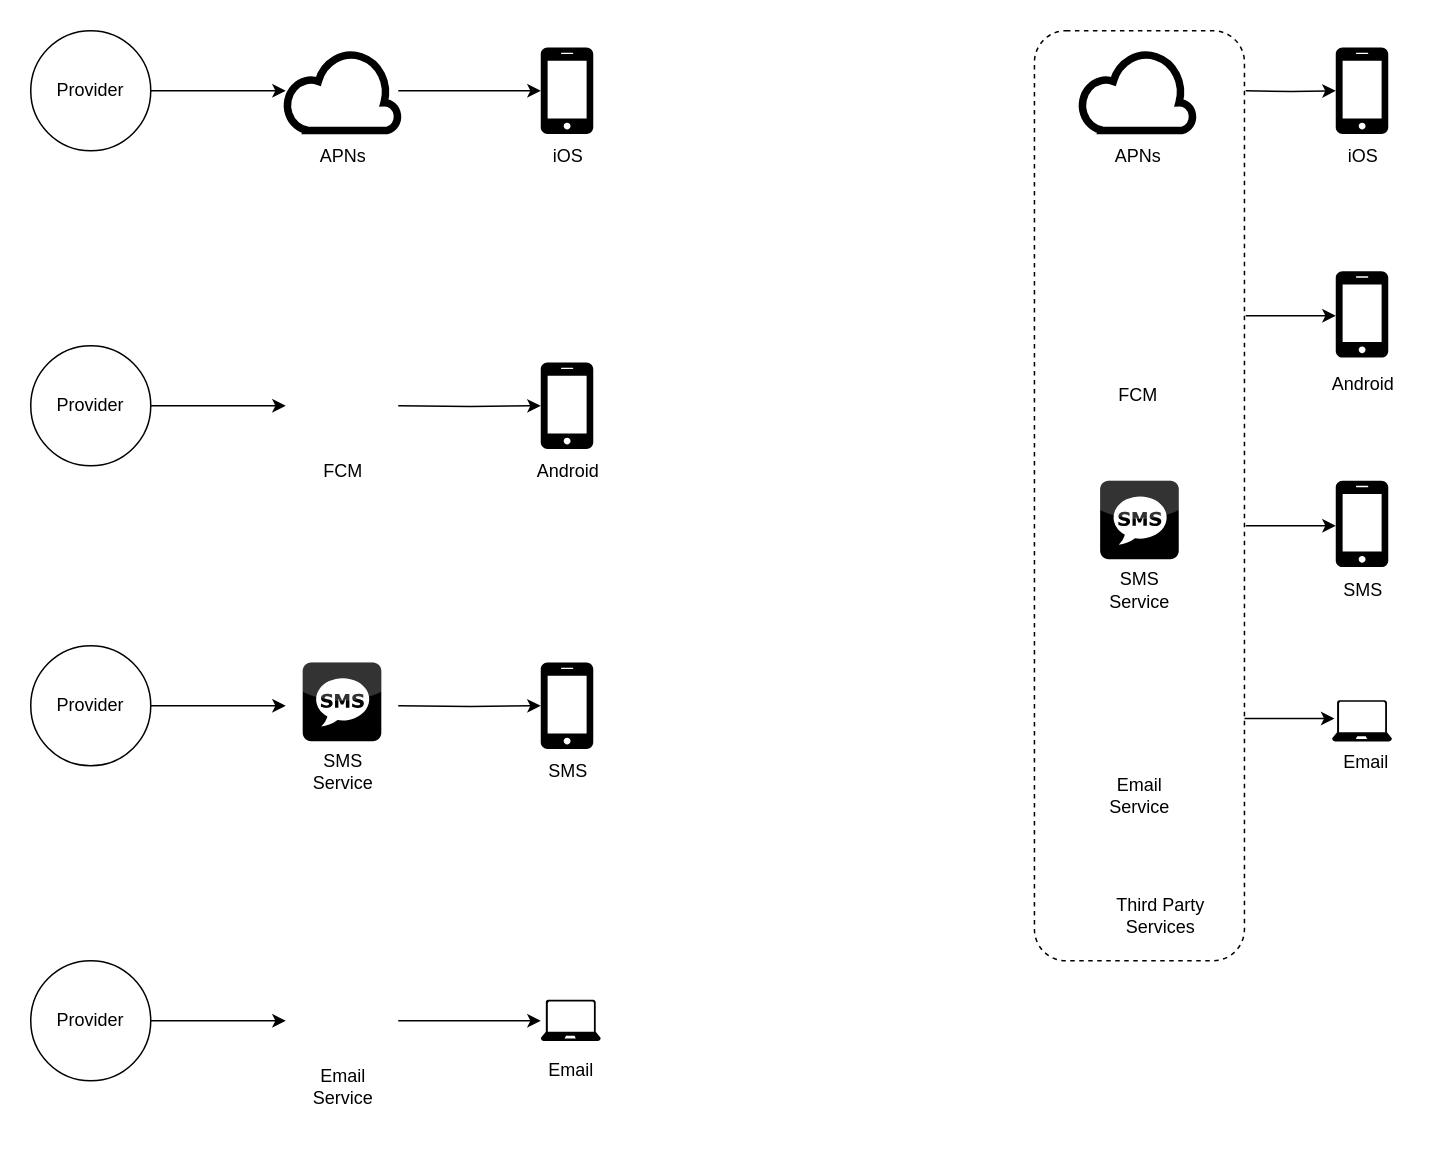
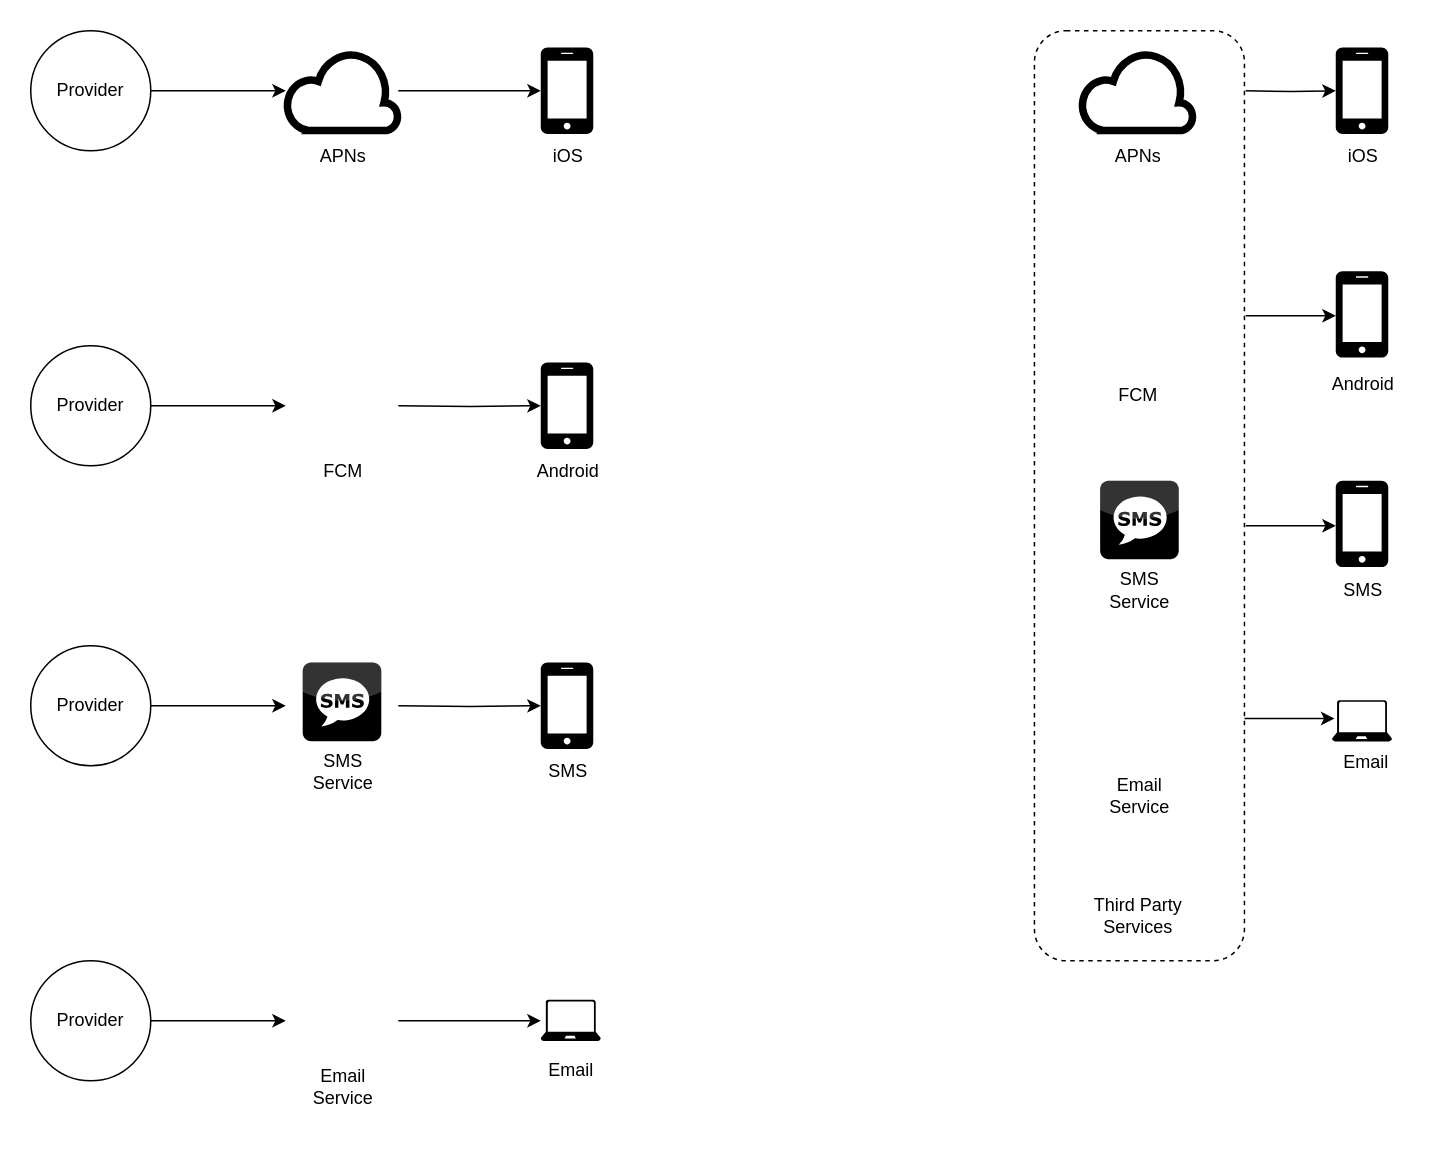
  <mxCell id="0" />
  <mxCell id="1" parent="0" />
  <mxCell id="2" value="" style="rounded=1;whiteSpace=wrap;html=1;dashed=1;" vertex="1" parent="1"><mxGeometry x="689.13" y="20" width="140" height="620" as="geometry" /></mxCell>
  <mxCell id="3" value="" style="edgeStyle=orthogonalEdgeStyle;rounded=0;orthogonalLoop=1;jettySize=auto;html=1;" edge="1" parent="1" source="4" target="6"><mxGeometry relative="1" as="geometry" /></mxCell>
  <mxCell id="4" value="Provider" style="ellipse;whiteSpace=wrap;html=1;aspect=fixed;" vertex="1" parent="1"><mxGeometry x="20" y="20" width="80" height="80" as="geometry" /></mxCell>
  <mxCell id="5" value="" style="edgeStyle=orthogonalEdgeStyle;rounded=0;orthogonalLoop=1;jettySize=auto;html=1;" edge="1" parent="1" source="6" target="7"><mxGeometry relative="1" as="geometry" /></mxCell>
  <mxCell id="6" value="" style="verticalLabelPosition=bottom;html=1;verticalAlign=top;align=center;strokeColor=default;fillColor=default;shape=mxgraph.azure.cloud;fillStyle=solid;strokeWidth=5;" vertex="1" parent="1"><mxGeometry x="190" y="33.43" width="75" height="53.13" as="geometry" /></mxCell>
  <mxCell id="7" value="" style="sketch=0;pointerEvents=1;shadow=0;dashed=0;html=1;strokeColor=none;fillColor=#000000;labelPosition=center;verticalLabelPosition=bottom;verticalAlign=top;outlineConnect=0;align=center;shape=mxgraph.office.devices.cell_phone_iphone_standalone;" vertex="1" parent="1"><mxGeometry x="360" y="31.21" width="35" height="57.57" as="geometry" /></mxCell>
  <mxCell id="8" value="APNs" style="text;html=1;align=center;verticalAlign=middle;resizable=0;points=[];autosize=1;strokeColor=none;fillColor=none;" vertex="1" parent="1"><mxGeometry x="202.5" y="88.78" width="50" height="30" as="geometry" /></mxCell>
  <mxCell id="9" value="iOS" style="text;html=1;align=center;verticalAlign=middle;resizable=0;points=[];autosize=1;strokeColor=none;fillColor=none;" vertex="1" parent="1"><mxGeometry x="357.5" y="88.78" width="40" height="30" as="geometry" /></mxCell>
  <mxCell id="10" value="" style="edgeStyle=orthogonalEdgeStyle;rounded=0;orthogonalLoop=1;jettySize=auto;html=1;" edge="1" parent="1" source="11"><mxGeometry relative="1" as="geometry"><mxPoint x="190" y="270" as="targetPoint" /></mxGeometry></mxCell>
  <mxCell id="11" value="Provider" style="ellipse;whiteSpace=wrap;html=1;aspect=fixed;" vertex="1" parent="1"><mxGeometry x="20" y="230" width="80" height="80" as="geometry" /></mxCell>
  <mxCell id="12" value="" style="edgeStyle=orthogonalEdgeStyle;rounded=0;orthogonalLoop=1;jettySize=auto;html=1;" edge="1" parent="1" target="13"><mxGeometry relative="1" as="geometry"><mxPoint x="265" y="270" as="sourcePoint" /></mxGeometry></mxCell>
  <mxCell id="13" value="" style="sketch=0;pointerEvents=1;shadow=0;dashed=0;html=1;strokeColor=none;fillColor=#000000;labelPosition=center;verticalLabelPosition=bottom;verticalAlign=top;outlineConnect=0;align=center;shape=mxgraph.office.devices.cell_phone_iphone_standalone;" vertex="1" parent="1"><mxGeometry x="360" y="241.21" width="35" height="57.57" as="geometry" /></mxCell>
  <mxCell id="14" value="FCM" style="text;html=1;align=center;verticalAlign=middle;resizable=0;points=[];autosize=1;strokeColor=none;fillColor=none;" vertex="1" parent="1"><mxGeometry x="202.5" y="298.78" width="50" height="30" as="geometry" /></mxCell>
  <mxCell id="15" value="Android" style="text;html=1;align=center;verticalAlign=middle;resizable=0;points=[];autosize=1;strokeColor=none;fillColor=none;" vertex="1" parent="1"><mxGeometry x="347.5" y="298.78" width="60" height="30" as="geometry" /></mxCell>
  <mxCell id="16" value="" style="shape=image;html=1;verticalAlign=top;verticalLabelPosition=bottom;labelBackgroundColor=#ffffff;imageAspect=0;aspect=fixed;image=https://cdn1.iconfinder.com/data/icons/ionicons-fill-vol-2/512/logo-firebase-128.png" vertex="1" parent="1"><mxGeometry x="190" y="220.53" width="78.25" height="78.25" as="geometry" /></mxCell>
  <mxCell id="17" value="" style="edgeStyle=orthogonalEdgeStyle;rounded=0;orthogonalLoop=1;jettySize=auto;html=1;" edge="1" parent="1" source="18"><mxGeometry relative="1" as="geometry"><mxPoint x="190" y="470" as="targetPoint" /></mxGeometry></mxCell>
  <mxCell id="18" value="Provider" style="ellipse;whiteSpace=wrap;html=1;aspect=fixed;" vertex="1" parent="1"><mxGeometry x="20" y="430" width="80" height="80" as="geometry" /></mxCell>
  <mxCell id="19" value="" style="edgeStyle=orthogonalEdgeStyle;rounded=0;orthogonalLoop=1;jettySize=auto;html=1;" edge="1" parent="1" target="20"><mxGeometry relative="1" as="geometry"><mxPoint x="265" y="470" as="sourcePoint" /></mxGeometry></mxCell>
  <mxCell id="20" value="" style="sketch=0;pointerEvents=1;shadow=0;dashed=0;html=1;strokeColor=none;fillColor=#000000;labelPosition=center;verticalLabelPosition=bottom;verticalAlign=top;outlineConnect=0;align=center;shape=mxgraph.office.devices.cell_phone_iphone_standalone;" vertex="1" parent="1"><mxGeometry x="360" y="441.21" width="35" height="57.57" as="geometry" /></mxCell>
  <mxCell id="21" value="SMS&lt;div&gt;Service&lt;/div&gt;" style="text;html=1;align=center;verticalAlign=middle;resizable=0;points=[];autosize=1;strokeColor=none;fillColor=none;" vertex="1" parent="1"><mxGeometry x="197.5" y="493.78" width="60" height="40" as="geometry" /></mxCell>
  <mxCell id="22" value="SMS" style="text;html=1;align=center;verticalAlign=middle;resizable=0;points=[];autosize=1;strokeColor=none;fillColor=none;" vertex="1" parent="1"><mxGeometry x="352.5" y="498.78" width="50" height="30" as="geometry" /></mxCell>
  <mxCell id="23" value="" style="dashed=0;outlineConnect=0;html=1;align=center;labelPosition=center;verticalLabelPosition=bottom;verticalAlign=top;shape=mxgraph.webicons.sms;fillColor=#000000;gradientColor=#000000;" vertex="1" parent="1"><mxGeometry x="201.3" y="441.21" width="52.4" height="52.4" as="geometry" /></mxCell>
  <mxCell id="24" value="" style="edgeStyle=orthogonalEdgeStyle;rounded=0;orthogonalLoop=1;jettySize=auto;html=1;" edge="1" parent="1" source="25"><mxGeometry relative="1" as="geometry"><mxPoint x="190" y="680" as="targetPoint" /></mxGeometry></mxCell>
  <mxCell id="25" value="Provider" style="ellipse;whiteSpace=wrap;html=1;aspect=fixed;" vertex="1" parent="1"><mxGeometry x="20" y="640" width="80" height="80" as="geometry" /></mxCell>
  <mxCell id="26" value="" style="edgeStyle=orthogonalEdgeStyle;rounded=0;orthogonalLoop=1;jettySize=auto;html=1;" edge="1" parent="1"><mxGeometry relative="1" as="geometry"><mxPoint x="265" y="680" as="sourcePoint" /><mxPoint x="360" y="680" as="targetPoint" /></mxGeometry></mxCell>
  <mxCell id="27" value="Email&lt;div&gt;Service&lt;/div&gt;" style="text;html=1;align=center;verticalAlign=middle;resizable=0;points=[];autosize=1;strokeColor=none;fillColor=none;" vertex="1" parent="1"><mxGeometry x="197.5" y="703.78" width="60" height="40" as="geometry" /></mxCell>
  <mxCell id="28" value="Email" style="text;html=1;align=center;verticalAlign=middle;resizable=0;points=[];autosize=1;strokeColor=none;fillColor=none;" vertex="1" parent="1"><mxGeometry x="355" y="697.5" width="50" height="30" as="geometry" /></mxCell>
  <mxCell id="29" value="" style="shape=image;html=1;verticalAlign=top;verticalLabelPosition=bottom;labelBackgroundColor=#ffffff;imageAspect=0;aspect=fixed;image=https://cdn3.iconfinder.com/data/icons/essential-rounded/66/Rounded-36-128.png" vertex="1" parent="1"><mxGeometry x="198.5" y="650.78" width="58" height="58" as="geometry" /></mxCell>
  <mxCell id="30" value="" style="verticalLabelPosition=bottom;html=1;verticalAlign=top;align=center;strokeColor=none;fillColor=#000000;shape=mxgraph.azure.laptop;pointerEvents=1;" vertex="1" parent="1"><mxGeometry x="360" y="666.03" width="40" height="27.5" as="geometry" /></mxCell>
  <mxCell id="31" value="" style="edgeStyle=orthogonalEdgeStyle;rounded=0;orthogonalLoop=1;jettySize=auto;html=1;" edge="1" parent="1" target="33"><mxGeometry relative="1" as="geometry"><mxPoint x="830" y="60" as="sourcePoint" /></mxGeometry></mxCell>
  <mxCell id="32" value="" style="verticalLabelPosition=bottom;html=1;verticalAlign=top;align=center;strokeColor=default;fillColor=default;shape=mxgraph.azure.cloud;fillStyle=solid;strokeWidth=5;" vertex="1" parent="1"><mxGeometry x="720" y="33.43" width="75" height="53.13" as="geometry" /></mxCell>
  <mxCell id="33" value="" style="sketch=0;pointerEvents=1;shadow=0;dashed=0;html=1;strokeColor=none;fillColor=#000000;labelPosition=center;verticalLabelPosition=bottom;verticalAlign=top;outlineConnect=0;align=center;shape=mxgraph.office.devices.cell_phone_iphone_standalone;" vertex="1" parent="1"><mxGeometry x="890" y="31.21" width="35" height="57.57" as="geometry" /></mxCell>
  <mxCell id="34" value="APNs" style="text;html=1;align=center;verticalAlign=middle;resizable=0;points=[];autosize=1;strokeColor=none;fillColor=none;" vertex="1" parent="1"><mxGeometry x="732.5" y="88.78" width="50" height="30" as="geometry" /></mxCell>
  <mxCell id="35" value="iOS" style="text;html=1;align=center;verticalAlign=middle;resizable=0;points=[];autosize=1;strokeColor=none;fillColor=none;" vertex="1" parent="1"><mxGeometry x="887.5" y="88.78" width="40" height="30" as="geometry" /></mxCell>
  <mxCell id="36" value="" style="edgeStyle=orthogonalEdgeStyle;rounded=0;orthogonalLoop=1;jettySize=auto;html=1;" edge="1" parent="1" target="37"><mxGeometry relative="1" as="geometry"><mxPoint x="830" y="210" as="sourcePoint" /><Array as="points"><mxPoint x="830" y="210" /></Array></mxGeometry></mxCell>
  <mxCell id="37" value="" style="sketch=0;pointerEvents=1;shadow=0;dashed=0;html=1;strokeColor=none;fillColor=#000000;labelPosition=center;verticalLabelPosition=bottom;verticalAlign=top;outlineConnect=0;align=center;shape=mxgraph.office.devices.cell_phone_iphone_standalone;" vertex="1" parent="1"><mxGeometry x="890" y="180.34" width="35" height="57.57" as="geometry" /></mxCell>
  <mxCell id="38" value="FCM" style="text;html=1;align=center;verticalAlign=middle;resizable=0;points=[];autosize=1;strokeColor=none;fillColor=none;" vertex="1" parent="1"><mxGeometry x="732.5" y="248.25" width="50" height="30" as="geometry" /></mxCell>
  <mxCell id="39" value="Android" style="text;html=1;align=center;verticalAlign=middle;resizable=0;points=[];autosize=1;strokeColor=none;fillColor=none;" vertex="1" parent="1"><mxGeometry x="877.5" y="241.21" width="60" height="30" as="geometry" /></mxCell>
  <mxCell id="40" value="" style="shape=image;html=1;verticalAlign=top;verticalLabelPosition=bottom;labelBackgroundColor=#ffffff;imageAspect=0;aspect=fixed;image=https://cdn1.iconfinder.com/data/icons/ionicons-fill-vol-2/512/logo-firebase-128.png" vertex="1" parent="1"><mxGeometry x="720" y="170" width="78.25" height="78.25" as="geometry" /></mxCell>
  <mxCell id="41" value="" style="edgeStyle=orthogonalEdgeStyle;rounded=0;orthogonalLoop=1;jettySize=auto;html=1;" edge="1" parent="1" target="42"><mxGeometry relative="1" as="geometry"><mxPoint x="830" y="350" as="sourcePoint" /><Array as="points"><mxPoint x="830" y="350" /></Array></mxGeometry></mxCell>
  <mxCell id="42" value="" style="sketch=0;pointerEvents=1;shadow=0;dashed=0;html=1;strokeColor=none;fillColor=#000000;labelPosition=center;verticalLabelPosition=bottom;verticalAlign=top;outlineConnect=0;align=center;shape=mxgraph.office.devices.cell_phone_iphone_standalone;" vertex="1" parent="1"><mxGeometry x="890" y="320" width="35" height="57.57" as="geometry" /></mxCell>
  <mxCell id="43" value="SMS&lt;div&gt;Service&lt;/div&gt;" style="text;html=1;align=center;verticalAlign=middle;resizable=0;points=[];autosize=1;strokeColor=none;fillColor=none;" vertex="1" parent="1"><mxGeometry x="729.13" y="372.57" width="60" height="40" as="geometry" /></mxCell>
  <mxCell id="44" value="SMS" style="text;html=1;align=center;verticalAlign=middle;resizable=0;points=[];autosize=1;strokeColor=none;fillColor=none;" vertex="1" parent="1"><mxGeometry x="882.5" y="377.57" width="50" height="30" as="geometry" /></mxCell>
  <mxCell id="45" value="" style="dashed=0;outlineConnect=0;html=1;align=center;labelPosition=center;verticalLabelPosition=bottom;verticalAlign=top;shape=mxgraph.webicons.sms;fillColor=#000000;gradientColor=#000000;" vertex="1" parent="1"><mxGeometry x="732.93" y="320" width="52.4" height="52.4" as="geometry" /></mxCell>
  <mxCell id="46" value="" style="edgeStyle=orthogonalEdgeStyle;rounded=0;orthogonalLoop=1;jettySize=auto;html=1;" edge="1" parent="1"><mxGeometry relative="1" as="geometry"><mxPoint x="829.13" y="478.5" as="sourcePoint" /><mxPoint x="889.13" y="478.5" as="targetPoint" /></mxGeometry></mxCell>
  <mxCell id="47" value="Email&lt;div&gt;Service&lt;/div&gt;" style="text;html=1;align=center;verticalAlign=middle;resizable=0;points=[];autosize=1;strokeColor=none;fillColor=none;" vertex="1" parent="1"><mxGeometry x="729.13" y="510" width="60" height="40" as="geometry" /></mxCell>
  <mxCell id="48" value="Email" style="text;html=1;align=center;verticalAlign=middle;resizable=0;points=[];autosize=1;strokeColor=none;fillColor=none;" vertex="1" parent="1"><mxGeometry x="885" y="492.75" width="50" height="30" as="geometry" /></mxCell>
  <mxCell id="49" value="" style="shape=image;html=1;verticalAlign=top;verticalLabelPosition=bottom;labelBackgroundColor=#ffffff;imageAspect=0;aspect=fixed;image=https://cdn3.iconfinder.com/data/icons/essential-rounded/66/Rounded-36-128.png" vertex="1" parent="1"><mxGeometry x="730.13" y="450" width="58" height="58" as="geometry" /></mxCell>
  <mxCell id="50" value="" style="verticalLabelPosition=bottom;html=1;verticalAlign=top;align=center;strokeColor=none;fillColor=#000000;shape=mxgraph.azure.laptop;pointerEvents=1;" vertex="1" parent="1"><mxGeometry x="887.5" y="466.28" width="40" height="27.5" as="geometry" /></mxCell>
- <mxCell id="51" value="Third Party&lt;div&gt;Services&lt;/div&gt;" style="text;html=1;align=center;verticalAlign=middle;resizable=0;points=[];autosize=1;strokeColor=none;fillColor=none;" vertex="1" parent="1"><mxGeometry x="732.5" y="590" width="80" height="40" as="geometry" /></mxCell>
+ <mxCell id="51" value="Third Party&lt;div&gt;Services&lt;/div&gt;" style="text;html=1;align=center;verticalAlign=middle;resizable=0;points=[];autosize=1;strokeColor=none;fillColor=none;" vertex="1" parent="1"><mxGeometry x="717.5" y="590" width="80" height="40" as="geometry" /></mxCell>
